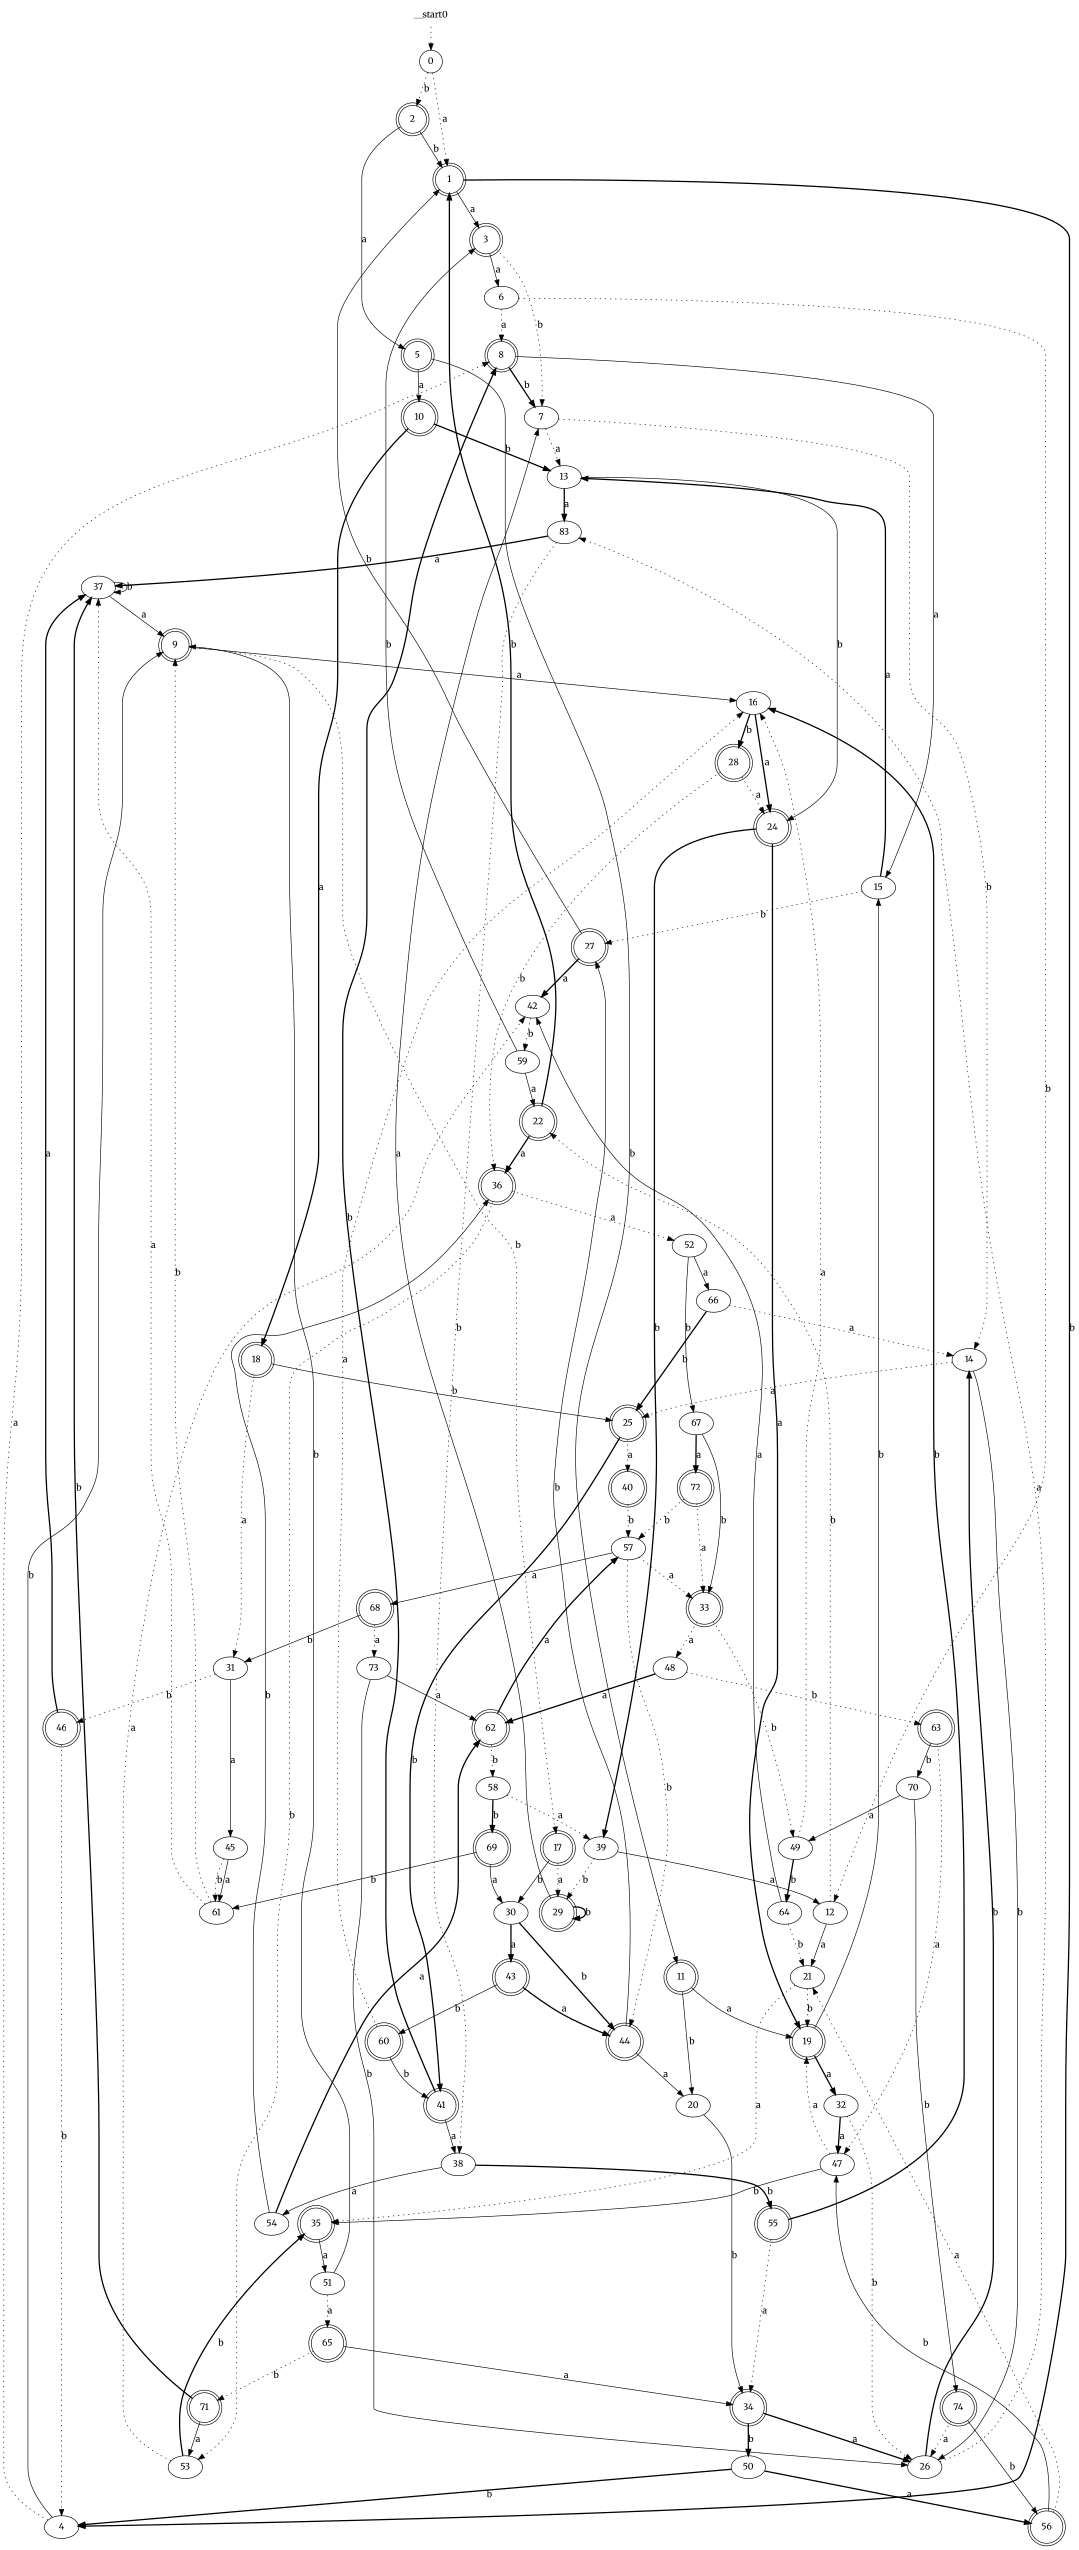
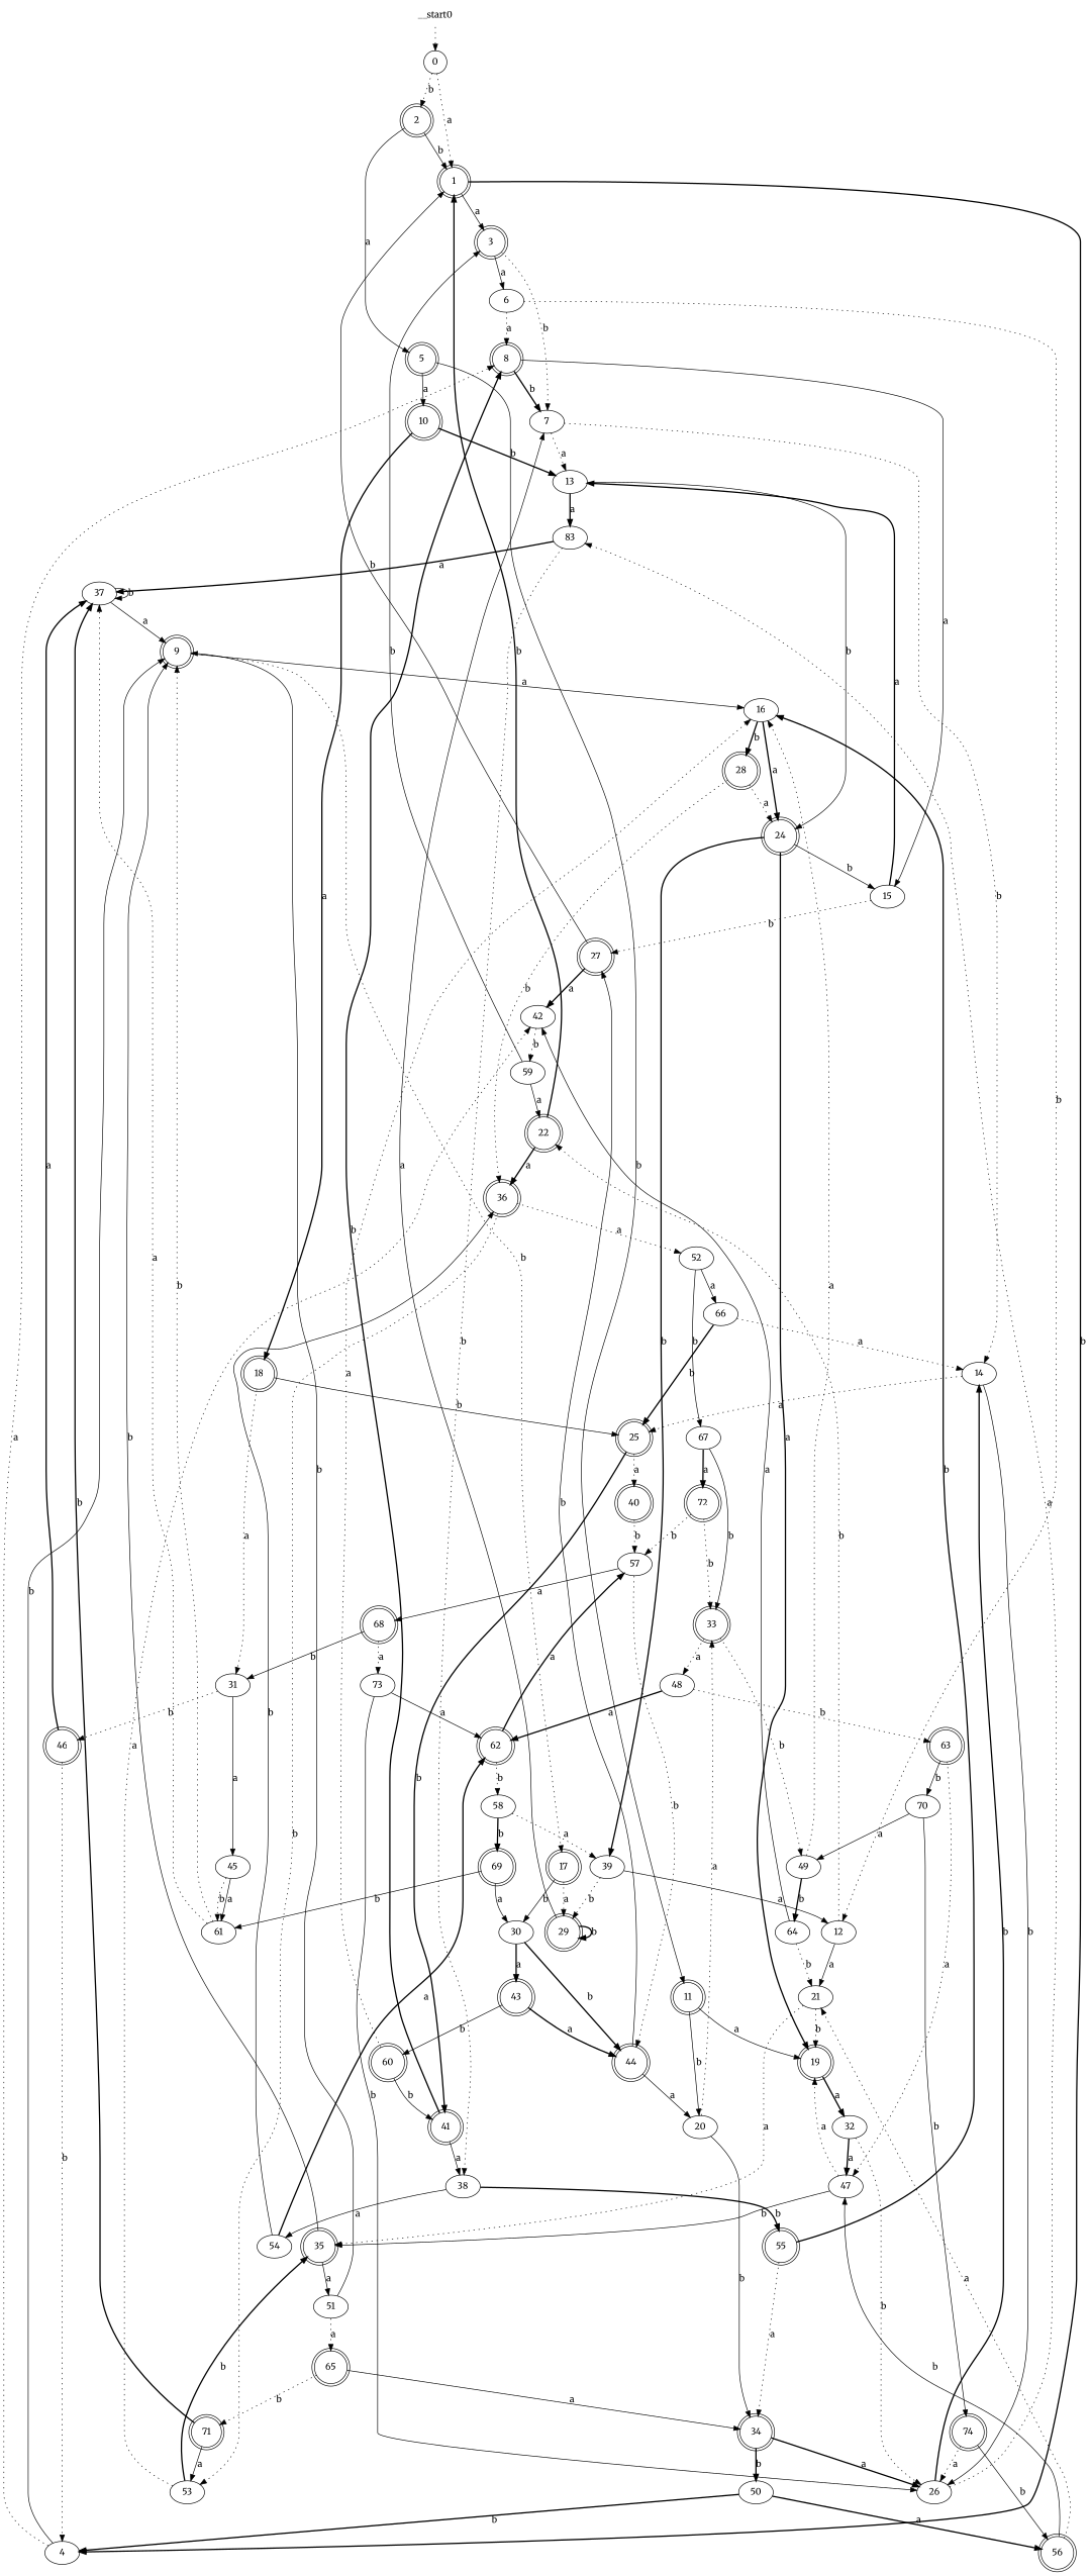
  digraph {
    fontname=Merriweather
    node [fontname=Merriweather]
    edge [fontname=Merriweather style=dotted]
    __start0 [shape=none]
    0 [shape=circle]
    1 [shape=doublecircle]
    2 [shape=doublecircle]
    3 [shape=doublecircle]
    4
    5 [shape=doublecircle]
    6
    7
    8 [shape=doublecircle]
    9 [shape=doublecircle]
    10 [shape=doublecircle]
    11 [shape=doublecircle]
    12
    13
    14
    15
    16
    17 [shape=doublecircle]
    18 [shape=doublecircle]
    19 [shape=doublecircle]
    20
    21
    22 [shape=doublecircle]
    n25 [label=83]
    24 [shape=doublecircle]
    25 [shape=doublecircle]
    26
    27 [shape=doublecircle]
    28 [shape=doublecircle]
    29 [shape=doublecircle]
    30
    31
    32
    33 [shape=doublecircle]
    34 [shape=doublecircle]
    35 [shape=doublecircle]
    36 [shape=doublecircle]
    37
    38
    39
    40 [shape=doublecircle]
    41 [shape=doublecircle]
    42
    43 [shape=doublecircle]
    44 [shape=doublecircle]
    45
    46 [shape=doublecircle]
    47
    48
    49
    50
    51
    52
    53
    54
    55 [shape=doublecircle]
    57
    59
    60 [shape=doublecircle]
    61
    62 [shape=doublecircle]
    63 [shape=doublecircle]
    64
    56 [shape=doublecircle]
    65 [shape=doublecircle]
    66
    67
    68 [shape=doublecircle]
    58
    69 [shape=doublecircle]
    70
    71 [shape=doublecircle]
    72 [shape=doublecircle]
    73
    74 [shape=doublecircle]
    __start0 -> 0
    0 -> 1 [label=a]
    0 -> 2 [label=b]
    1 -> 3 [label=a style=solid]
    1 -> 4 [label=b style=bold]
    2 -> 1 [label=b style=solid]
    2 -> 5 [label=a style=solid]
    3 -> 6 [label=a style=solid]
    3 -> 7 [label=b]
    4 -> 8 [label=a]
    4 -> 9 [label=b style=solid]
    5 -> 10 [label=a style=solid]
    5 -> 11 [label=b style=solid]
    6 -> 8 [label=a]
    6 -> 12 [label=b]
    7 -> 13 [label=a]
    7 -> 14 [label=b]
    8 -> 7 [label=b style=bold]
    8 -> 15 [label=a style=solid]
    9 -> 16 [label=a style=solid]
    9 -> 17 [label=b]
    10 -> 13 [label=b style=bold]
    10 -> 18 [label=a style=bold]
    11 -> 19 [label=a style=solid]
    11 -> 20 [label=b style=solid]
    12 -> 21 [label=a style=solid]
    12 -> 22 [label=b]
    13 -> n25 [label=a style=bold]
    13 -> 24 [label=b style=solid]
    14 -> 25 [label=a]
    14 -> 26 [label=b style=solid]
    15 -> 13 [label=a style=bold]
    15 -> 27 [label=b]
    16 -> 24 [label=a style=bold]
    16 -> 28 [label=b style=bold]
    17 -> 29 [label=a]
    17 -> 30 [label=b style=solid]
    18 -> 25 [label=b style=solid]
    18 -> 31 [label=a]
-   19 -> 15 [label=b style=solid]
+   24 -> 15 [label=b style=solid]
    19 -> 32 [label=a style=bold]
-   57 -> 33 [label=a]
+   20 -> 33 [label=a]
    20 -> 34 [label=b style=solid]
    21 -> 19 [label=b]
    21 -> 35 [label=a]
    22 -> 1 [label=b style=bold]
    22 -> 36 [label=a style=bold]
    n25 -> 37 [label=a style=bold]
    n25 -> 38 [label=b]
    24 -> 19 [label=a style=bold]
    24 -> 39 [label=b style=bold]
    25 -> 40 [label=a]
    25 -> 41 [label=b style=bold]
    26 -> 14 [label=b style=bold]
    26 -> n25 [label=a]
    27 -> 1 [label=b style=solid]
    27 -> 42 [label=a style=bold]
    28 -> 24 [label=a]
    28 -> 36 [label=b]
    29 -> 7 [label=a style=solid]
    29 -> 29 [label=b style=bold]
    30 -> 43 [label=a style=bold]
    30 -> 44 [label=b style=bold]
    31 -> 45 [label=a style=solid]
    31 -> 46 [label=b]
    32 -> 26 [label=b]
    32 -> 47 [label=a style=bold]
    33 -> 48 [label=a]
    33 -> 49 [label=b]
    34 -> 26 [label=a style=bold]
    34 -> 50 [label=b style=bold]
+   35 -> 9 [label=b style=solid]
    35 -> 51 [label=a style=solid]
    36 -> 52 [label=a]
    36 -> 53 [label=b]
    37 -> 9 [label=a style=solid]
    37 -> 37 [label=b style=solid]
    38 -> 54 [label=a style=solid]
    38 -> 55 [label=b style=bold]
    39 -> 12 [label=a style=solid]
    39 -> 29 [label=b]
    40 -> 57 [label=b]
    41 -> 8 [label=b style=bold]
    41 -> 38 [label=a style=solid]
    42 -> 59 [label=b]
    43 -> 44 [label=a style=bold]
    43 -> 60 [label=b style=solid]
    44 -> 20 [label=a style=solid]
    44 -> 27 [label=b style=solid]
    45 -> 61 [label=a style=solid]
    45 -> 61 [label=b]
    46 -> 4 [label=b]
    46 -> 37 [label=a style=bold]
    47 -> 19 [label=a]
    47 -> 35 [label=b style=solid]
    48 -> 62 [label=a style=bold]
    48 -> 63 [label=b]
    49 -> 16 [label=a]
    49 -> 64 [label=b style=bold]
    50 -> 4 [label=b style=bold]
    50 -> 56 [label=a style=bold]
    51 -> 9 [label=b style=solid]
    51 -> 65 [label=a]
    52 -> 66 [label=a style=solid]
    52 -> 67 [label=b style=solid]
    53 -> 35 [label=b style=bold]
    53 -> 42 [label=a]
    54 -> 36 [label=b style=solid]
    54 -> 62 [label=a style=bold]
    55 -> 16 [label=b style=bold]
    55 -> 34 [label=a]
    57 -> 44 [label=b]
    57 -> 68 [label=a style=solid]
    59 -> 3 [label=b style=solid]
    59 -> 22 [label=a style=solid]
    60 -> 16 [label=a]
    60 -> 41 [label=b style=solid]
    61 -> 9 [label=b]
    61 -> 37 [label=a]
    62 -> 57 [label=a style=bold]
    62 -> 58 [label=b]
    63 -> 47 [label=a]
    63 -> 70 [label=b style=solid]
    64 -> 21 [label=b]
    64 -> 42 [label=a style=solid]
    56 -> 21 [label=a]
    56 -> 47 [label=b style=solid]
    65 -> 34 [label=a style=solid]
    65 -> 71 [label=b]
    66 -> 14 [label=a]
    66 -> 25 [label=b style=bold]
    67 -> 33 [label=b style=solid]
    67 -> 72 [label=a style=bold]
    68 -> 31 [label=b style=solid]
    68 -> 73 [label=a]
    58 -> 39 [label=a]
    58 -> 69 [label=b style=bold]
    69 -> 30 [label=a style=solid]
    69 -> 61 [label=b style=solid]
    70 -> 49 [label=a style=solid]
    70 -> 74 [label=b style=solid]
    71 -> 37 [label=b style=bold]
    71 -> 53 [label=a style=solid]
-   72 -> 33 [label=a]
+   72 -> 33 [label=b]
    72 -> 57 [label=b]
    73 -> 26 [label=b style=solid]
    73 -> 62 [label=a style=solid]
    74 -> 26 [label=a]
    74 -> 56 [label=b style=solid]
  }
